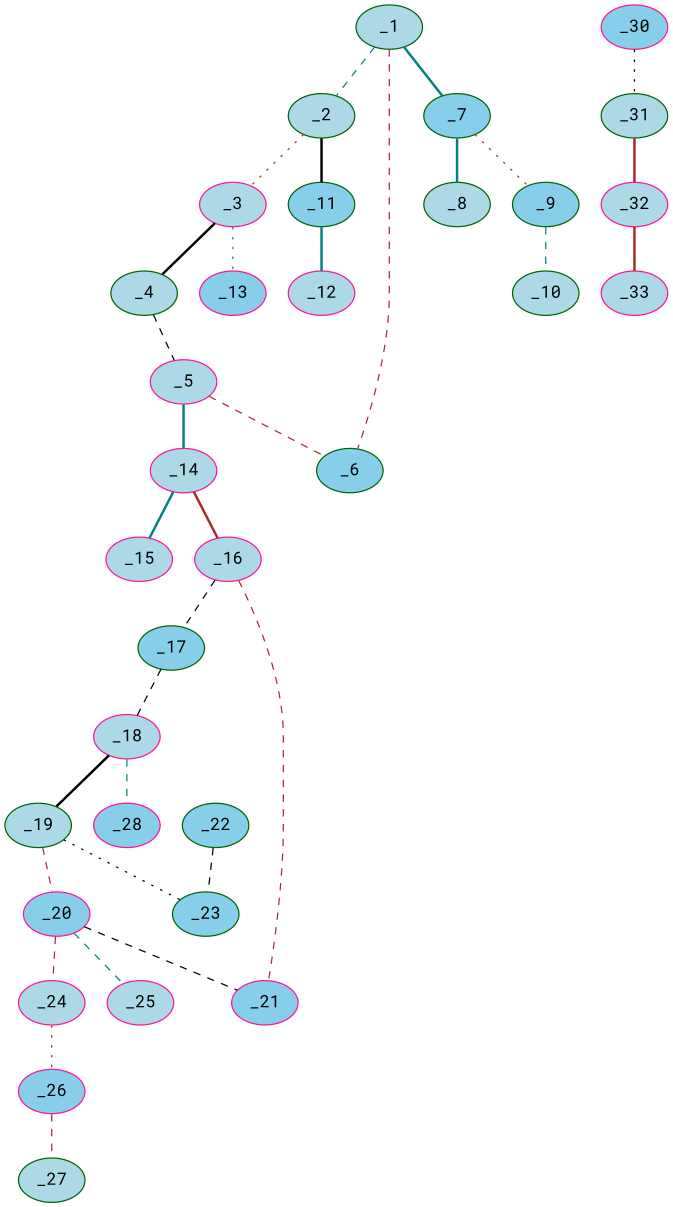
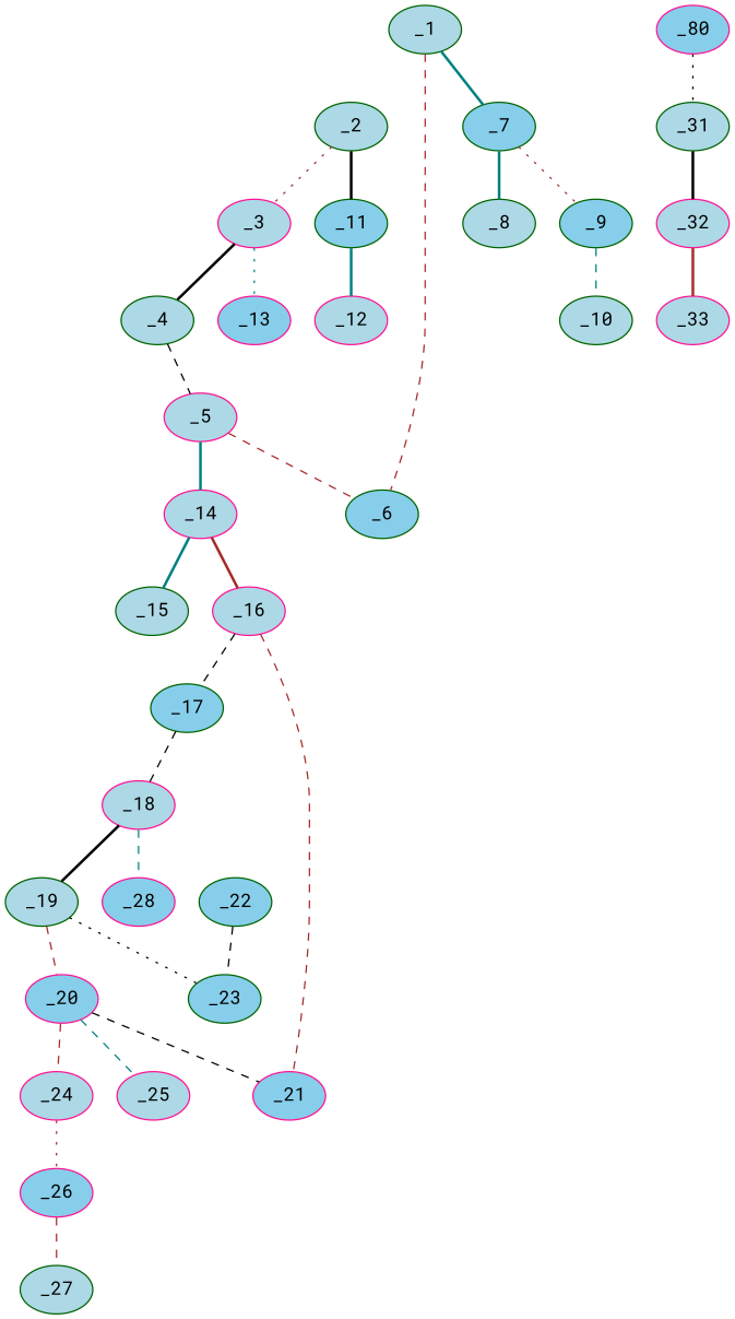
  graph {
    fontname="Roboto Mono"
    node [charge=0 chem=1 color=deeppink fillcolor=lightblue fontname="Roboto Mono" style=filled symbol="C  " x=6.3301 y=-3]
    edge [color=brown fontname="Roboto Mono" style=dashed valence=1]
    _1 [color=darkgreen x=4.5981 y=-2.5]
    _2 [color=darkgreen x=5.4641]
    _6 [color=darkgreen fillcolor=skyblue x=4.5981 y=-1.5]
    _7 [color=darkgreen fillcolor=skyblue x=3.7321]
    _3 [y=-2.5]
    _11 [chem=2 color=darkgreen fillcolor=skyblue symbol="O  " x=5.4641 y=-4]
    _8 [chem=2 color=darkgreen symbol="O  " x=3.732 y=-4]
    _9 [chem=2 color=darkgreen fillcolor=skyblue symbol="O  " x=2.866 y=-2.5]
    _4 [color=darkgreen y=-1.5]
    _13 [chem=10 fillcolor=skyblue symbol="Br " x=7.1962]
    _12 [y=-4.5]
    _10 [color=darkgreen x=2]
    _5 [x=5.4641 y=-1]
    _14 [x=5.4641 y=0]
-   _15 [x=4.5981 y=0.5]
+   _15 [color=darkgreen x=4.5981 y=0.5]
    _16 [y=0.5]
    _17 [color=darkgreen fillcolor=skyblue y=1.5]
    _21 [fillcolor=skyblue x=7.1962 y=0]
    _18 [x=7.1962 y=2]
-   _30 [fillcolor=skyblue x=3.7321 y=2]
+   _30 [fillcolor=skyblue x=3.7321 y=2 label=_80]
    _31 [color=darkgreen x=3.7321 y=3]
    _19 [color=darkgreen x=8.0622 y=1.5]
    _28 [chem=10 fillcolor=skyblue symbol="Br " x=7.1962 y=3]
    _20 [fillcolor=skyblue x=8.0622 y=0.5]
    _23 [chem=2 color=darkgreen fillcolor=skyblue symbol="O  " x=8.9282 y=2]
    _24 [x=8.9282 y=0]
    _25 [chem=2 symbol="O  " x=8.9282 y=-1]
    _26 [chem=2 fillcolor=skyblue symbol="O  " x=9.7942 y=0.5]
    _27 [color=darkgreen x=10.6603 y=0]
    _22 [color=darkgreen fillcolor=skyblue x=8.9282 y=3]
    _32 [x=2.866 y=3.5]
    _33 [x=2.8661 y=4.5]
-   _1 -- _2 [color=teal]
    _1 -- _6 [valence=2]
    _1 -- _7 [color=teal style=bold]
    _2 -- _3 [style=dotted valence=2]
    _2 -- _11 [color=black style=bold]
    _7 -- _8 [color=teal style=bold valence=2]
    _7 -- _9 [style=dotted]
    _3 -- _4 [color=black style=bold]
    _3 -- _13 [color=teal style=dotted]
    _11 -- _12 [color=teal style=bold]
    _9 -- _10 [color=teal]
    _4 -- _5 [color=black valence=2]
    _5 -- _6
    _5 -- _14 [color=teal style=bold]
    _14 -- _15 [color=teal style=bold valence=2]
    _14 -- _16 [style=bold]
    _16 -- _17 [color=black]
    _16 -- _21 [valence=2]
    _17 -- _18 [color=black valence=2]
    _18 -- _19 [color=black style=bold]
    _18 -- _28 [color=teal]
    _30 -- _31 [color=black style=dotted]
-   _31 -- _32 [style=bold]
+   _31 -- _32 [color=black style=bold]
    _19 -- _20 [valence=2]
    _19 -- _23 [color=black style=dotted]
    _20 -- _21 [color=black]
    _20 -- _24
    _20 -- _25 [color=teal valence=2]
    _24 -- _26 [style=dotted]
    _26 -- _27
    _22 -- _23 [color=black]
    _32 -- _33 [style=bold]
  }
